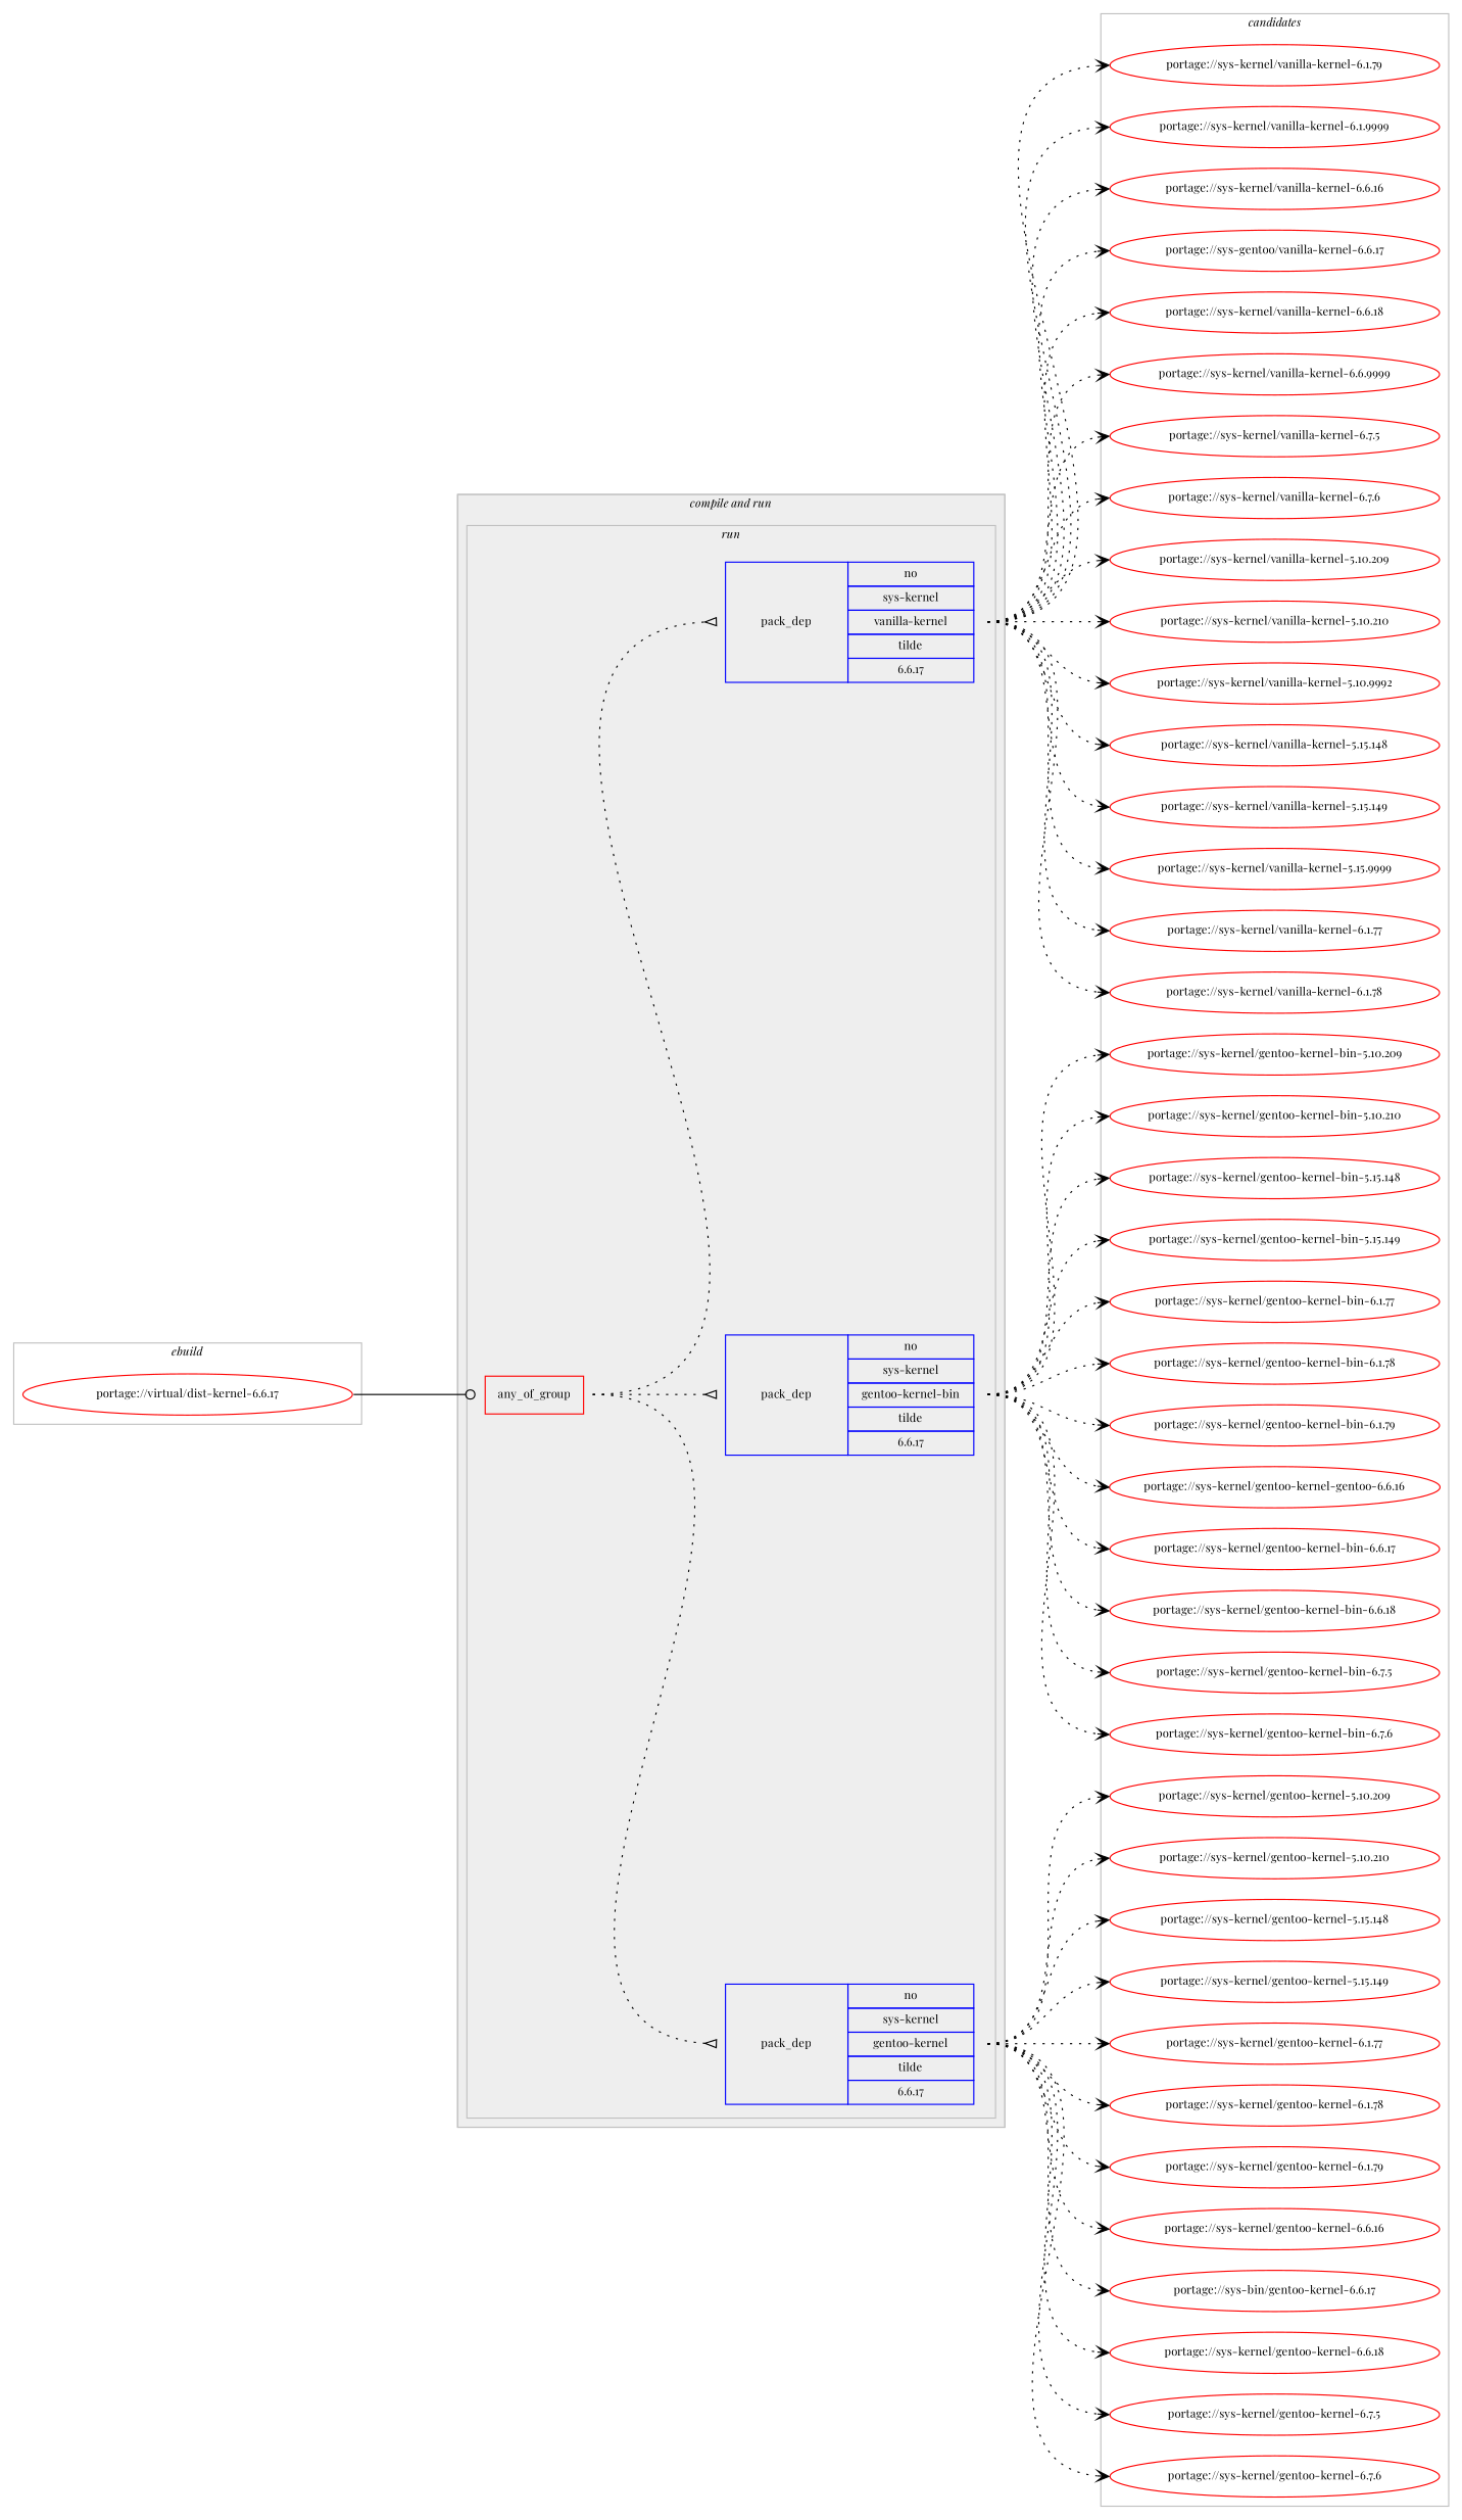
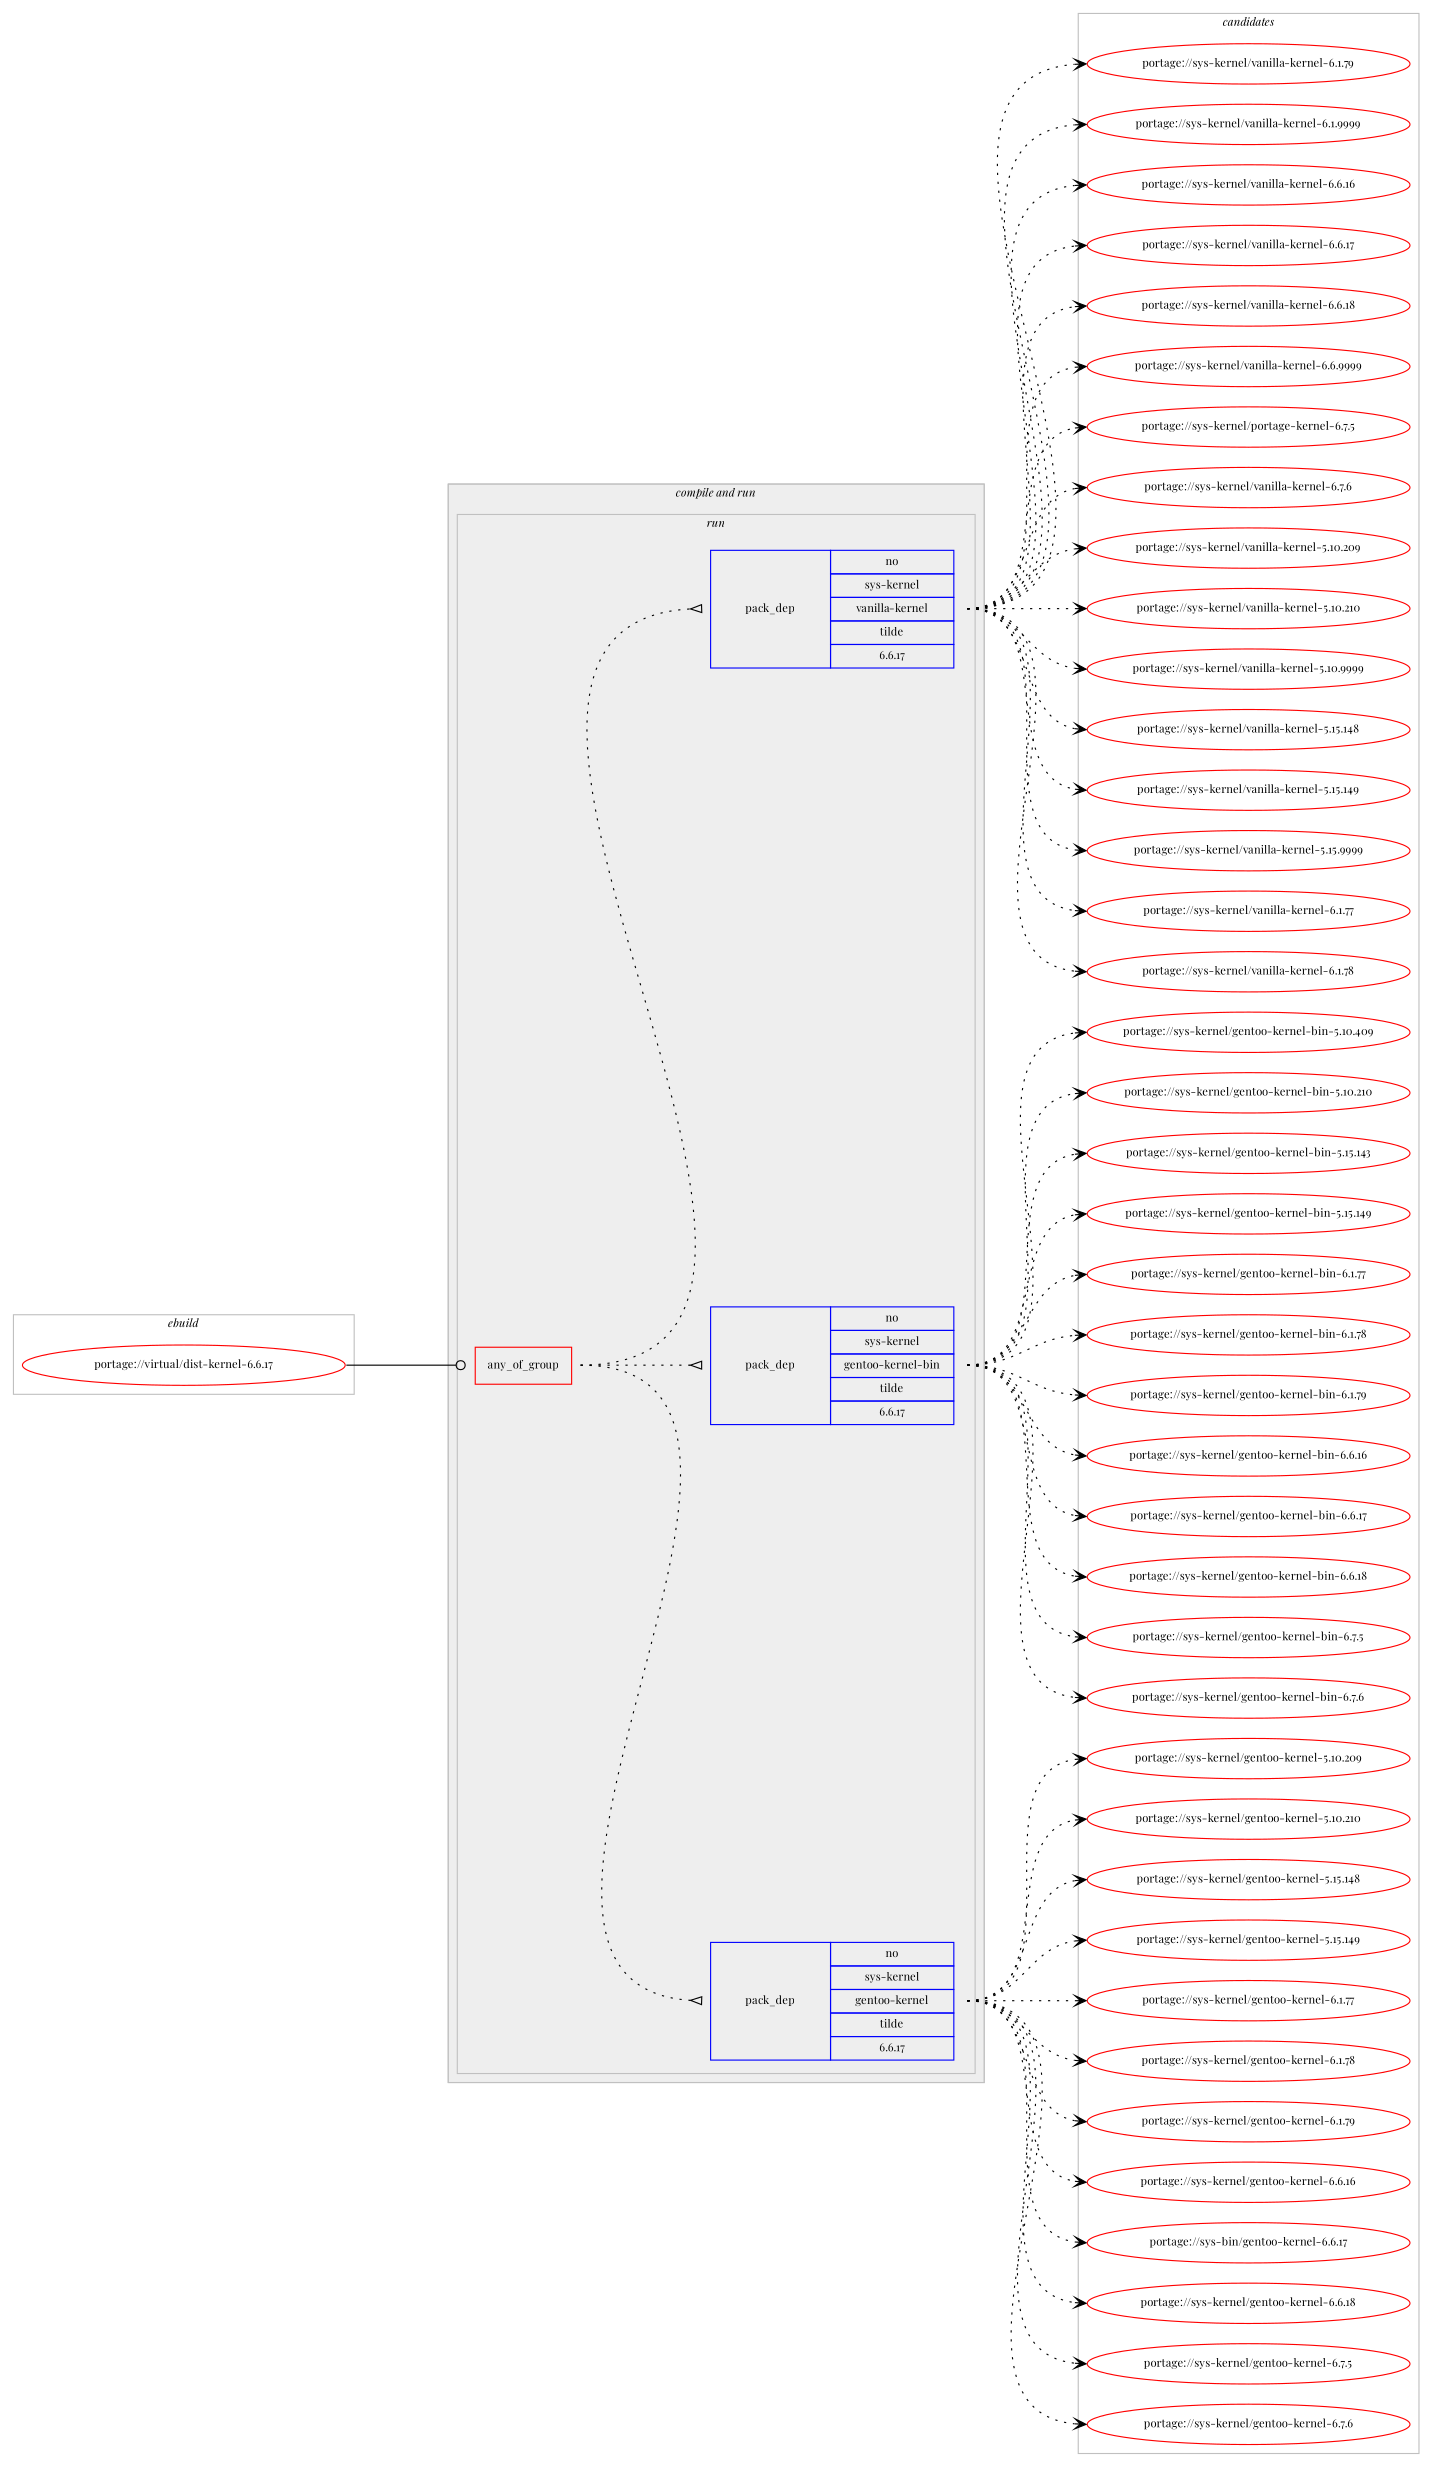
  digraph {
    compound=true
    concentrate=true
    fontname="Playfair Display"
    fontsize=10
    newrank=true
    rankdir=LR
    ranksep=1.5
    node [color=red fontname="Playfair Display" fontsize=10]
    edge [arrowhead=vee fontname="Playfair Display" headport=w style=dotted tailport=e weight=100]
    n1 [label="portage://virtual/dist-kernel-6.6.17" width=4]
    n2 [color=blue label=<<TABLE BORDER="0" CELLBORDER="1" CELLSPACING="0" CELLPADDING="4" WIDTH="220"><TR><TD ROWSPAN="6" CELLPADDING="30">pack_dep</TD></TR><TR><TD WIDTH="110">no</TD></TR><TR><TD>sys-kernel</TD></TR><TR><TD>gentoo-kernel</TD></TR><TR><TD>tilde</TD></TR><TR><TD>6.6.17</TD></TR></TABLE>> shape=none]
    n3 [color=blue label=<<TABLE BORDER="0" CELLBORDER="1" CELLSPACING="0" CELLPADDING="4" WIDTH="220"><TR><TD ROWSPAN="6" CELLPADDING="30">pack_dep</TD></TR><TR><TD WIDTH="110">no</TD></TR><TR><TD>sys-kernel</TD></TR><TR><TD>gentoo-kernel-bin</TD></TR><TR><TD>tilde</TD></TR><TR><TD>6.6.17</TD></TR></TABLE>> shape=none]
    n4 [color=blue label=<<TABLE BORDER="0" CELLBORDER="1" CELLSPACING="0" CELLPADDING="4" WIDTH="220"><TR><TD ROWSPAN="6" CELLPADDING="30">pack_dep</TD></TR><TR><TD WIDTH="110">no</TD></TR><TR><TD>sys-kernel</TD></TR><TR><TD>vanilla-kernel</TD></TR><TR><TD>tilde</TD></TR><TR><TD>6.6.17</TD></TR></TABLE>> shape=none]
    n5 [label=<<TABLE BORDER="0" CELLBORDER="1" CELLSPACING="0" CELLPADDING="4"><TR><TD CELLPADDING="10">any_of_group</TD></TR></TABLE>> shape=none]
    n6 [label="portage://sys-kernel/gentoo-kernel-5.10.209" width=4]
    n7 [label="portage://sys-kernel/gentoo-kernel-5.10.210" width=4]
    n8 [label="portage://sys-kernel/gentoo-kernel-5.15.148" width=4]
    n9 [label="portage://sys-kernel/gentoo-kernel-5.15.149" width=4]
    n10 [label="portage://sys-kernel/gentoo-kernel-6.1.77" width=4]
    n11 [label="portage://sys-kernel/gentoo-kernel-6.1.78" width=4]
    n12 [label="portage://sys-kernel/gentoo-kernel-6.1.79" width=4]
    n13 [label="portage://sys-kernel/gentoo-kernel-6.6.16" width=4]
    n14 [label="portage://sys-bin/gentoo-kernel-6.6.17" width=4]
    n15 [label="portage://sys-kernel/gentoo-kernel-6.6.18" width=4]
    n16 [label="portage://sys-kernel/gentoo-kernel-6.7.5" width=4]
    n17 [label="portage://sys-kernel/gentoo-kernel-6.7.6" width=4]
-   n18 [label="portage://sys-kernel/gentoo-kernel-bin-5.10.209" width=4]
+   n18 [label="portage://sys-kernel/gentoo-kernel-bin-5.10.409" width=4]
    n19 [label="portage://sys-kernel/gentoo-kernel-bin-5.10.210" width=4]
-   n20 [label="portage://sys-kernel/gentoo-kernel-bin-5.15.148" width=4]
+   n20 [label="portage://sys-kernel/gentoo-kernel-bin-5.15.143" width=4]
    n21 [label="portage://sys-kernel/gentoo-kernel-bin-5.15.149" width=4]
    n22 [label="portage://sys-kernel/gentoo-kernel-bin-6.1.77" width=4]
    n23 [label="portage://sys-kernel/gentoo-kernel-bin-6.1.78" width=4]
    n24 [label="portage://sys-kernel/gentoo-kernel-bin-6.1.79" width=4]
-   n25 [label="portage://sys-kernel/gentoo-kernel-gentoo-6.6.16" width=4]
+   n25 [label="portage://sys-kernel/gentoo-kernel-bin-6.6.16" width=4]
    n26 [label="portage://sys-kernel/gentoo-kernel-bin-6.6.17" width=4]
    n27 [label="portage://sys-kernel/gentoo-kernel-bin-6.6.18" width=4]
    n28 [label="portage://sys-kernel/gentoo-kernel-bin-6.7.5" width=4]
    n29 [label="portage://sys-kernel/gentoo-kernel-bin-6.7.6" width=4]
    n30 [label="portage://sys-kernel/vanilla-kernel-5.10.209" width=4]
    n31 [label="portage://sys-kernel/vanilla-kernel-5.10.210" width=4]
-   n32 [label="portage://sys-kernel/vanilla-kernel-5.10.9992" width=4]
+   n32 [label="portage://sys-kernel/vanilla-kernel-5.10.9999" width=4]
    n33 [label="portage://sys-kernel/vanilla-kernel-5.15.148" width=4]
    n34 [label="portage://sys-kernel/vanilla-kernel-5.15.149" width=4]
    n35 [label="portage://sys-kernel/vanilla-kernel-5.15.9999" width=4]
    n36 [label="portage://sys-kernel/vanilla-kernel-6.1.77" width=4]
    n37 [label="portage://sys-kernel/vanilla-kernel-6.1.78" width=4]
    n38 [label="portage://sys-kernel/vanilla-kernel-6.1.79" width=4]
    n39 [label="portage://sys-kernel/vanilla-kernel-6.1.9999" width=4]
    n40 [label="portage://sys-kernel/vanilla-kernel-6.6.16" width=4]
-   n41 [label="portage://sys-gentoo/vanilla-kernel-6.6.17" width=4]
+   n41 [label="portage://sys-kernel/vanilla-kernel-6.6.17" width=4]
    n42 [label="portage://sys-kernel/vanilla-kernel-6.6.18" width=4]
    n43 [label="portage://sys-kernel/vanilla-kernel-6.6.9999" width=4]
-   n44 [label="portage://sys-kernel/vanilla-kernel-6.7.5" width=4]
+   n44 [label="portage://sys-kernel/portage-kernel-6.7.5" width=4]
    n45 [label="portage://sys-kernel/vanilla-kernel-6.7.6" width=4]
    subgraph cluster_1 {
      color=gray
      label=<<i>ebuild</i>>
      rank=same
      n1
    }
    subgraph cluster_2 {
      color=gray
      label=<<i>dependencies</i>>
      subgraph cluster_3 {
        color=gray
        fillcolor="#eeeeee"
        label=<<i>compile</i>>
        style=filled
      }
      subgraph cluster_4 {
        color=gray
        fillcolor="#eeeeee"
        label=<<i>compile and run</i>>
        style=filled
      }
      subgraph cluster_5 {
        color=gray
        fillcolor="#eeeeee"
        label=<<i>run</i>>
        style=filled
        subgraph sub_6 {
          color=gray
          fillcolor="#eeeeee"
          label=<<i>run</i>>
          style=filled
          n5
          subgraph sub_7 {
            color=gray
            fillcolor="#eeeeee"
            label=<<i>run</i>>
            style=filled
            n2
          }
          subgraph sub_8 {
            color=gray
            fillcolor="#eeeeee"
            label=<<i>run</i>>
            style=filled
            n3
          }
          subgraph sub_9 {
            color=gray
            fillcolor="#eeeeee"
            label=<<i>run</i>>
            style=filled
            n4
          }
        }
      }
    }
    subgraph cluster_10 {
      color=gray
      label=<<i>candidates</i>>
      rank=same
      subgraph sub_11 {
        color=black
        label=<<i>candidates</i>>
        nodesep=1
        rank=same
        n6
        n7
        n8
        n9
        n10
        n11
        n12
        n13
        n14
        n15
        n16
        n17
      }
      subgraph sub_12 {
        color=black
        label=<<i>candidates</i>>
        nodesep=1
        rank=same
        n18
        n19
        n20
        n21
        n22
        n23
        n24
        n25
        n26
        n27
        n28
        n29
      }
      subgraph sub_13 {
        color=black
        label=<<i>candidates</i>>
        nodesep=1
        rank=same
        n30
        n31
        n32
        n33
        n34
        n35
        n36
        n37
        n38
        n39
        n40
        n41
        n42
        n43
        n44
        n45
      }
    }
    n1 -> n5 [arrowhead=odot style=solid weight=20]
    n2 -> n6
    n2 -> n7
    n2 -> n8
    n2 -> n9
    n2 -> n10
    n2 -> n11
    n2 -> n12
    n2 -> n13
    n2 -> n14
    n2 -> n15
    n2 -> n16
    n2 -> n17
    n3 -> n18
    n3 -> n19
    n3 -> n20
    n3 -> n21
    n3 -> n22
    n3 -> n23
    n3 -> n24
    n3 -> n25
    n3 -> n26
    n3 -> n27
    n3 -> n28
    n3 -> n29
    n4 -> n30
    n4 -> n31
    n4 -> n32
    n4 -> n33
    n4 -> n34
    n4 -> n35
    n4 -> n36
    n4 -> n37
    n4 -> n38
    n4 -> n39
    n4 -> n40
    n4 -> n41
    n4 -> n42
    n4 -> n43
    n4 -> n44
    n4 -> n45
    n5 -> n2 [arrowhead=oinv weight=20]
    n5 -> n3 [arrowhead=oinv weight=20]
    n5 -> n4 [arrowhead=oinv weight=20]
  }
